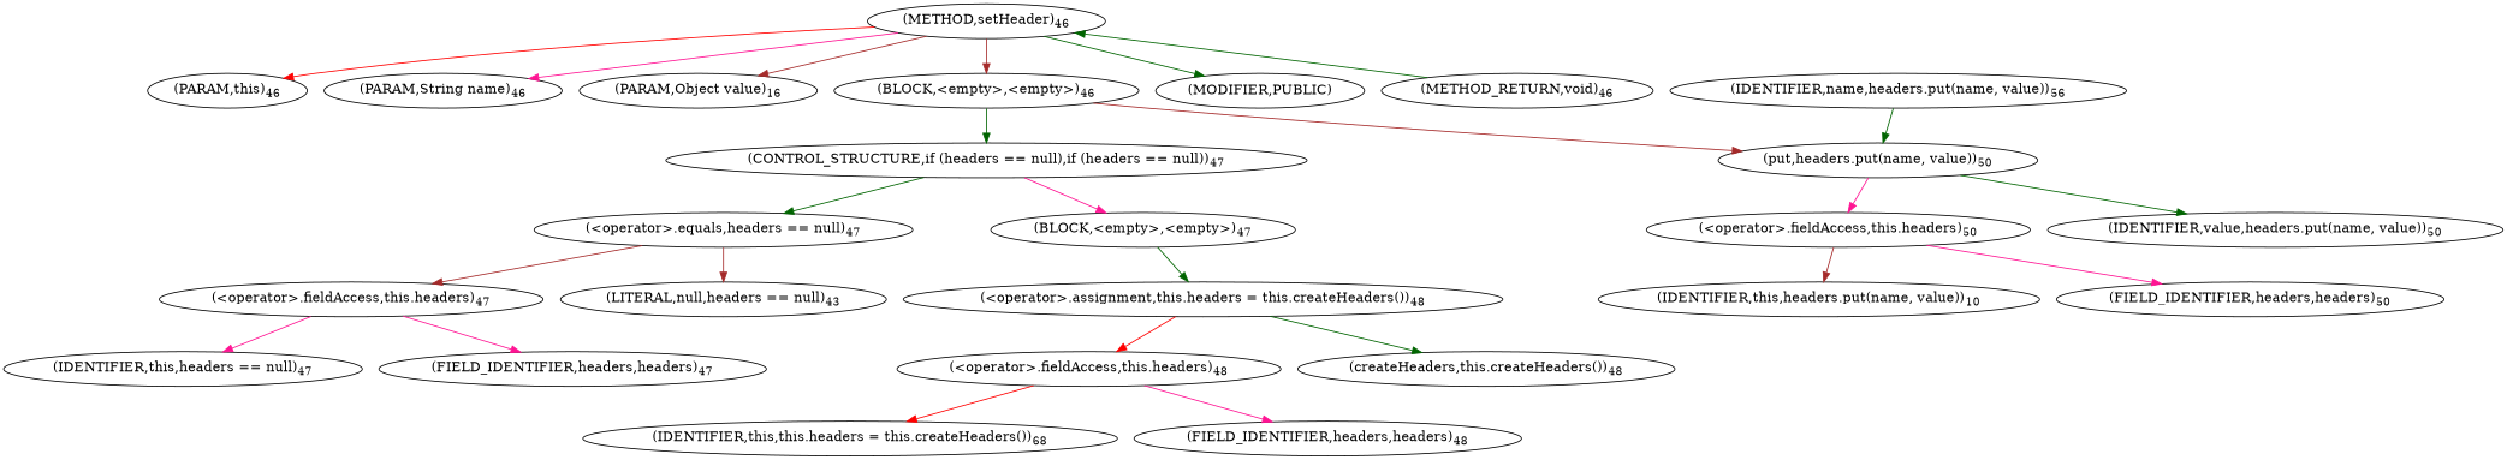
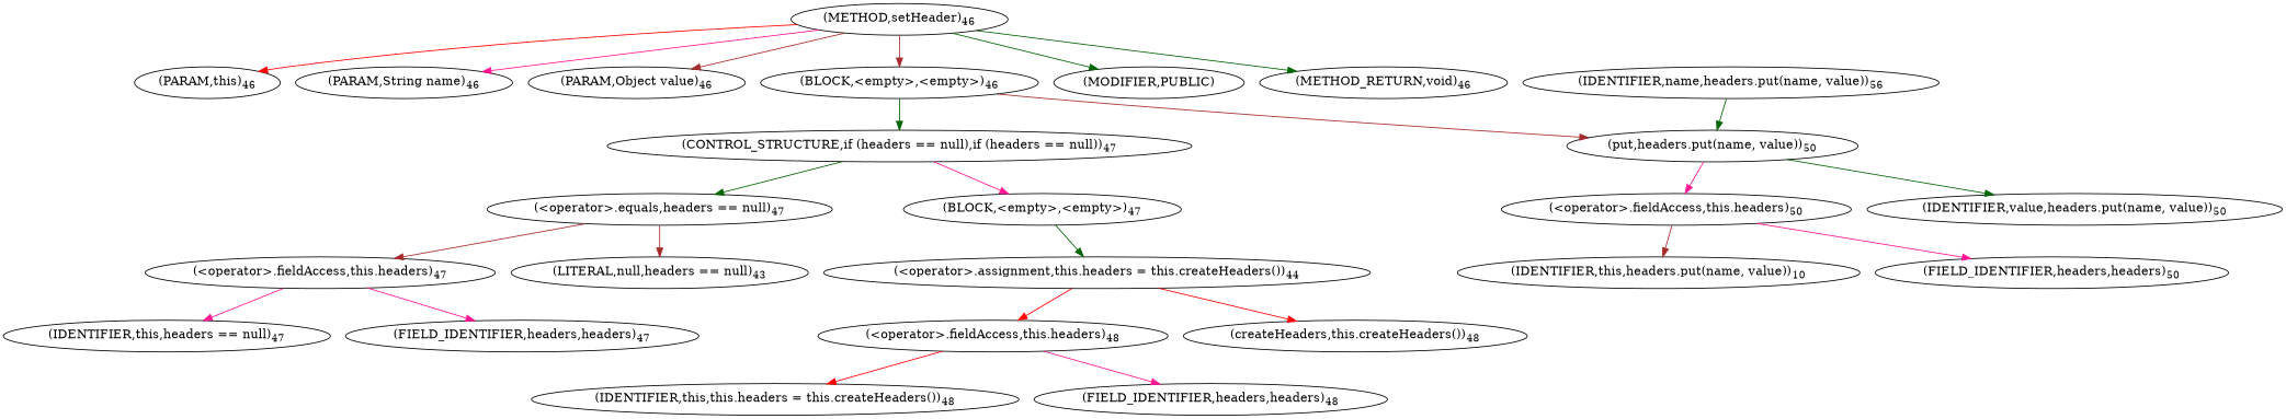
  digraph {
    edge [color=darkgreen]
    n1 [label=<(METHOD,setHeader)<SUB>46</SUB>>]
    n2 [label=<(PARAM,this)<SUB>46</SUB>>]
    n3 [label=<(PARAM,String name)<SUB>46</SUB>>]
-   n4 [label=<(PARAM,Object value)<SUB>16</SUB>>]
+   n4 [label=<(PARAM,Object value)<SUB>46</SUB>>]
    n5 [label=<(BLOCK,&lt;empty&gt;,&lt;empty&gt;)<SUB>46</SUB>>]
    n6 [label=<(MODIFIER,PUBLIC)>]
    n7 [label=<(METHOD_RETURN,void)<SUB>46</SUB>>]
    n8 [label=<(CONTROL_STRUCTURE,if (headers == null),if (headers == null))<SUB>47</SUB>>]
    n9 [label=<(put,headers.put(name, value))<SUB>50</SUB>>]
    n10 [label=<(&lt;operator&gt;.equals,headers == null)<SUB>47</SUB>>]
    n11 [label=<(BLOCK,&lt;empty&gt;,&lt;empty&gt;)<SUB>47</SUB>>]
    n12 [label=<(&lt;operator&gt;.fieldAccess,this.headers)<SUB>50</SUB>>]
    n13 [label=<(IDENTIFIER,value,headers.put(name, value))<SUB>50</SUB>>]
    n14 [label=<(&lt;operator&gt;.fieldAccess,this.headers)<SUB>47</SUB>>]
    n15 [label=<(LITERAL,null,headers == null)<SUB>43</SUB>>]
-   n16 [label=<(&lt;operator&gt;.assignment,this.headers = this.createHeaders())<SUB>48</SUB>>]
+   n16 [label=<(&lt;operator&gt;.assignment,this.headers = this.createHeaders())<SUB>44</SUB>>]
    n17 [label=<(IDENTIFIER,this,headers == null)<SUB>47</SUB>>]
    n18 [label=<(FIELD_IDENTIFIER,headers,headers)<SUB>47</SUB>>]
    n19 [label=<(&lt;operator&gt;.fieldAccess,this.headers)<SUB>48</SUB>>]
    n20 [label=<(createHeaders,this.createHeaders())<SUB>48</SUB>>]
-   n21 [label=<(IDENTIFIER,this,this.headers = this.createHeaders())<SUB>68</SUB>>]
+   n21 [label=<(IDENTIFIER,this,this.headers = this.createHeaders())<SUB>48</SUB>>]
    n22 [label=<(FIELD_IDENTIFIER,headers,headers)<SUB>48</SUB>>]
    n23 [label=<(IDENTIFIER,this,headers.put(name, value))<SUB>10</SUB>>]
    n24 [label=<(FIELD_IDENTIFIER,headers,headers)<SUB>50</SUB>>]
    n25 [label=<(IDENTIFIER,name,headers.put(name, value))<SUB>56</SUB>>]
    n1 -> n2 [color=red]
    n1 -> n3 [color=deeppink]
    n1 -> n4 [color=brown]
    n1 -> n5 [color=brown]
    n1 -> n6
-   n7 -> n1
+   n1 -> n7
    n5 -> n8
    n5 -> n9 [color=brown]
    n8 -> n10
    n8 -> n11 [color=deeppink]
    n9 -> n12 [color=deeppink]
    n9 -> n13
    n10 -> n14 [color=brown]
    n10 -> n15 [color=brown]
    n11 -> n16
    n12 -> n23 [color=brown]
    n12 -> n24 [color=deeppink]
    n14 -> n17 [color=deeppink]
    n14 -> n18 [color=deeppink]
    n16 -> n19 [color=red]
-   n16 -> n20
+   n16 -> n20 [color=red]
    n19 -> n21 [color=red]
    n19 -> n22 [color=deeppink]
    n25 -> n9
  }
